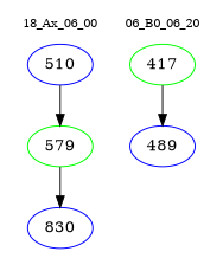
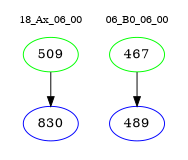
  digraph {
    node [color=blue]
    edge [color=black]
-   n1 [label=510]
-   n2 [color=green label=579]
+   n2 [color=green label=509]
    n3 [label=830]
-   n4 [color=green label=417]
+   n4 [color=green label=467]
    n5 [label=489]
    subgraph cluster_1 {
      color=white
      fontsize=10
      label="18_Ax_06_00"
-     n1
      n2
      n3
    }
    subgraph cluster_2 {
      color=white
      fontsize=10
-     label="06_B0_06_20"
+     label="06_B0_06_00"
      n4
      n5
    }
-   n1 -> n2
    n2 -> n3
    n4 -> n5
  }
